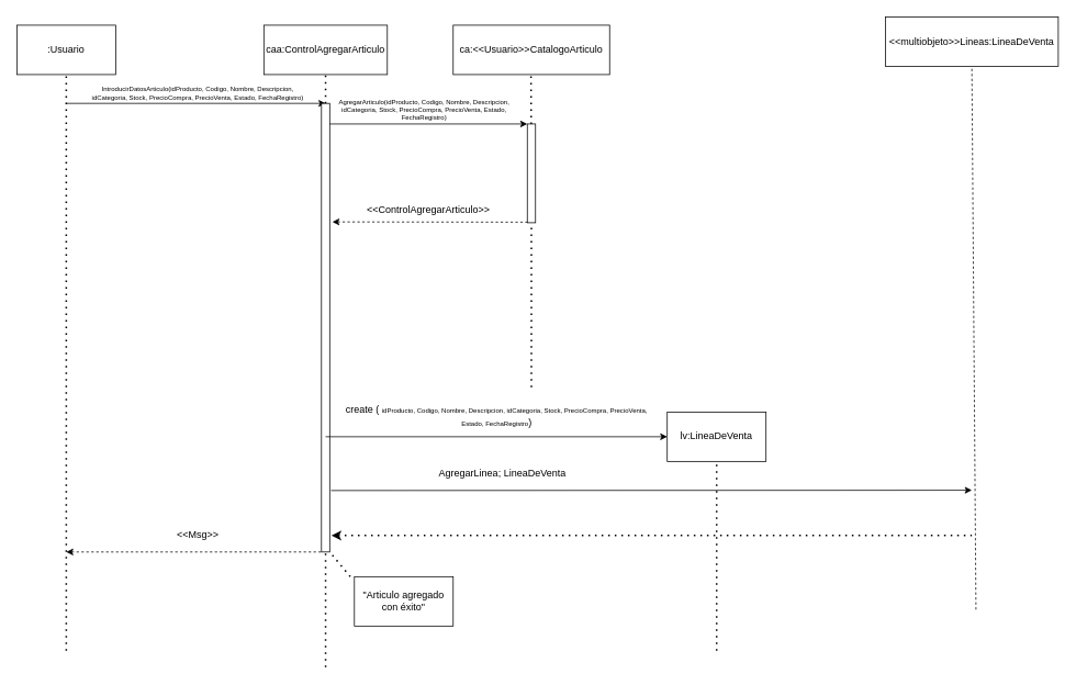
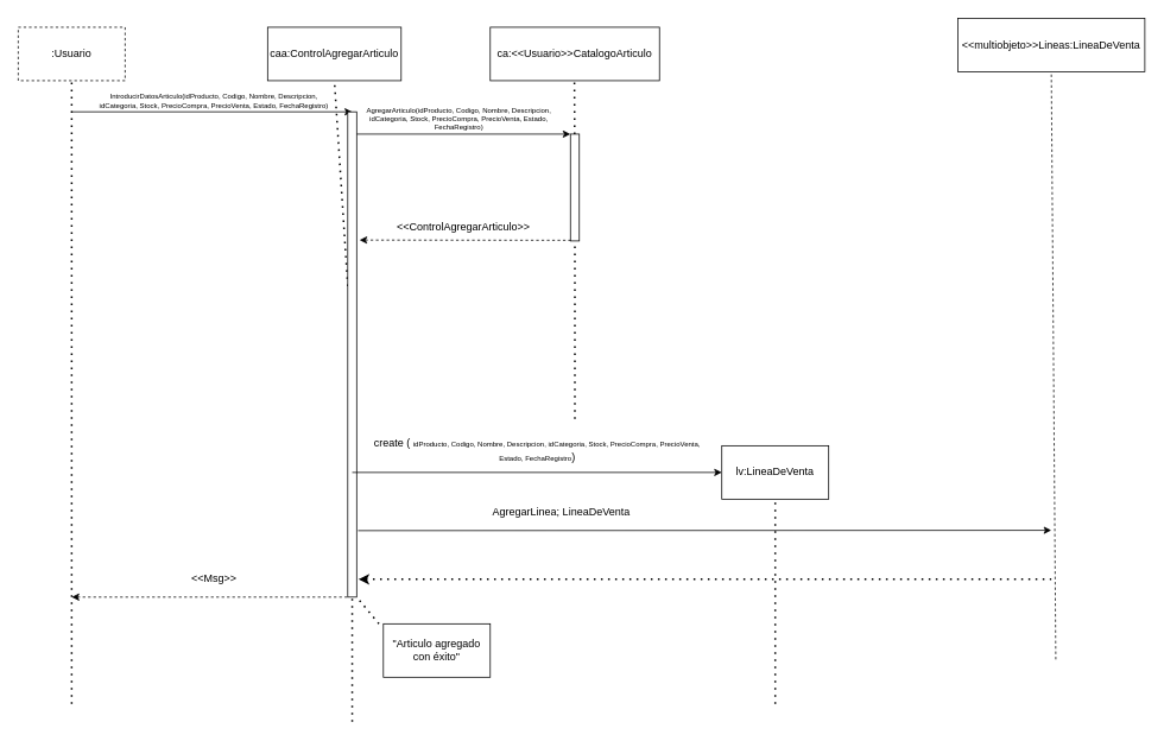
  <mxCell id="0" />
  <mxCell id="1" parent="0" />
- <mxCell id="2" value=":Usuario" style="rounded=0;whiteSpace=wrap;html=1;" vertex="1" parent="1"><mxGeometry x="20" y="30" width="120" height="60" as="geometry" /></mxCell>
+ <mxCell id="2" value=":Usuario" style="rounded=0;whiteSpace=wrap;html=1;dashed=1;" vertex="1" parent="1"><mxGeometry x="20" y="30" width="120" height="60" as="geometry" /></mxCell>
  <mxCell id="3" value="" style="endArrow=classic;html=1;rounded=0;entryX=0.5;entryY=0;entryDx=0;entryDy=0;" edge="1" parent="1" target="9"><mxGeometry width="50" height="50" relative="1" as="geometry"><mxPoint x="80" y="125" as="sourcePoint" /><mxPoint x="400" y="125" as="targetPoint" /></mxGeometry></mxCell>
  <mxCell id="4" value="&lt;p style=&quot;font-size: 8px;&quot;&gt;&lt;font style=&quot;font-size: 8px;&quot;&gt;IntroducirDatosArticulo(&lt;span style=&quot;text-align: start; font-size: 8px;&quot;&gt;&lt;font style=&quot;font-size: 8px;&quot; face=&quot;Helvetica&quot;&gt;idProducto, Codigo, Nombre, Descripcion, idCategoria, Stock, PrecioCompra, PrecioVenta, Estado, FechaRegistro&lt;/font&gt;&lt;/span&gt;)&lt;/font&gt;&lt;/p&gt;" style="text;html=1;align=center;verticalAlign=middle;whiteSpace=wrap;rounded=0;fontSize=8;" vertex="1" parent="1"><mxGeometry x="100" y="100" width="280" height="25" as="geometry" /></mxCell>
- <mxCell id="5" value="caa:ControlAgregarArticulo" style="rounded=0;whiteSpace=wrap;html=1;" vertex="1" parent="1"><mxGeometry x="320" y="30" width="150" height="60" as="geometry" /></mxCell>
+ <mxCell id="5" value="caa:ControlAgregarArticulo" style="rounded=0;whiteSpace=wrap;html=1;" vertex="1" parent="1"><mxGeometry x="300" y="30" width="150" height="60" as="geometry" /></mxCell>
  <mxCell id="6" value="" style="endArrow=none;dashed=1;html=1;dashPattern=1 3;strokeWidth=2;rounded=0;entryX=0.5;entryY=1;entryDx=0;entryDy=0;" edge="1" parent="1" target="2"><mxGeometry width="50" height="50" relative="1" as="geometry"><mxPoint x="80" y="790" as="sourcePoint" /><mxPoint x="50" y="140" as="targetPoint" /></mxGeometry></mxCell>
  <mxCell id="7" value="" style="endArrow=none;dashed=1;html=1;dashPattern=1 3;strokeWidth=2;rounded=0;entryX=0.5;entryY=1;entryDx=0;entryDy=0;" edge="1" parent="1" source="9" target="5"><mxGeometry width="50" height="50" relative="1" as="geometry"><mxPoint x="400" y="770" as="sourcePoint" /><mxPoint x="400" y="90" as="targetPoint" /></mxGeometry></mxCell>
  <mxCell id="8" value="" style="endArrow=none;dashed=1;html=1;dashPattern=1 3;strokeWidth=2;rounded=0;entryX=0.5;entryY=1;entryDx=0;entryDy=0;" edge="1" parent="1" target="9"><mxGeometry width="50" height="50" relative="1" as="geometry"><mxPoint x="395" y="810" as="sourcePoint" /><mxPoint x="400" y="90" as="targetPoint" /></mxGeometry></mxCell>
  <mxCell id="9" value="" style="rounded=0;whiteSpace=wrap;html=1;" vertex="1" parent="1"><mxGeometry x="390" y="125" width="10" height="545" as="geometry" /></mxCell>
  <mxCell id="10" value="ca:&amp;lt;&amp;lt;Usuario&amp;gt;&amp;gt;CatalogoArticulo" style="rounded=0;whiteSpace=wrap;html=1;" vertex="1" parent="1"><mxGeometry x="550" y="30" width="190" height="60" as="geometry" /></mxCell>
  <mxCell id="11" value="" style="endArrow=none;dashed=1;html=1;dashPattern=1 3;strokeWidth=2;rounded=0;entryX=0.5;entryY=1;entryDx=0;entryDy=0;" edge="1" parent="1" source="15"><mxGeometry width="50" height="50" relative="1" as="geometry"><mxPoint x="645" y="750" as="sourcePoint" /><mxPoint x="644.5" y="90" as="targetPoint" /></mxGeometry></mxCell>
  <mxCell id="12" value="&lt;p style=&quot;font-size: 8px;&quot;&gt;&lt;font style=&quot;font-size: 8px;&quot;&gt;AgregarArticulo(&lt;span style=&quot;text-align: start; font-size: 8px;&quot;&gt;&lt;font style=&quot;font-size: 8px;&quot; face=&quot;Helvetica&quot;&gt;idProducto, Codigo, Nombre, Descripcion, idCategoria, Stock, PrecioCompra, PrecioVenta, Estado, FechaRegistro&lt;/font&gt;&lt;/span&gt;)&lt;/font&gt;&lt;/p&gt;" style="text;html=1;align=center;verticalAlign=middle;whiteSpace=wrap;rounded=0;fontSize=8;" vertex="1" parent="1"><mxGeometry x="400" y="120" width="230" height="25" as="geometry" /></mxCell>
  <mxCell id="13" value="" style="endArrow=classic;html=1;rounded=0;" edge="1" parent="1"><mxGeometry width="50" height="50" relative="1" as="geometry"><mxPoint x="400" y="150" as="sourcePoint" /><mxPoint x="640" y="150" as="targetPoint" /></mxGeometry></mxCell>
  <mxCell id="14" value="" style="endArrow=none;dashed=1;html=1;dashPattern=1 3;strokeWidth=2;rounded=0;entryX=0.5;entryY=1;entryDx=0;entryDy=0;" edge="1" parent="1" target="15"><mxGeometry width="50" height="50" relative="1" as="geometry"><mxPoint x="645" y="470" as="sourcePoint" /><mxPoint x="644.5" y="90" as="targetPoint" /></mxGeometry></mxCell>
  <mxCell id="15" value="" style="rounded=0;whiteSpace=wrap;html=1;" vertex="1" parent="1"><mxGeometry x="640" y="150" width="10" height="120" as="geometry" /></mxCell>
  <mxCell id="16" value="" style="endArrow=none;dashed=1;html=1;rounded=0;startArrow=classic;startFill=1;exitX=1.32;exitY=0.827;exitDx=0;exitDy=0;exitPerimeter=0;" edge="1" parent="1"><mxGeometry width="50" height="50" relative="1" as="geometry"><mxPoint x="403.2" y="269.005" as="sourcePoint" /><mxPoint x="640" y="269.28" as="targetPoint" /></mxGeometry></mxCell>
  <mxCell id="17" value="&amp;lt;&amp;lt;ControlAgregarArticulo&amp;gt;&amp;gt;" style="text;html=1;align=center;verticalAlign=middle;whiteSpace=wrap;rounded=0;" vertex="1" parent="1"><mxGeometry x="490" y="240" width="60" height="30" as="geometry" /></mxCell>
  <mxCell id="18" value="" style="endArrow=none;dashed=1;html=1;rounded=0;entryX=0;entryY=1;entryDx=0;entryDy=0;startArrow=classic;startFill=1;" edge="1" parent="1"><mxGeometry width="50" height="50" relative="1" as="geometry"><mxPoint x="80" y="670" as="sourcePoint" /><mxPoint x="390" y="670" as="targetPoint" /></mxGeometry></mxCell>
  <mxCell id="19" value="&amp;lt;&amp;lt;Msg&amp;gt;&amp;gt;" style="text;html=1;align=center;verticalAlign=middle;whiteSpace=wrap;rounded=0;" vertex="1" parent="1"><mxGeometry x="210" y="640" width="60" height="20" as="geometry" /></mxCell>
  <mxCell id="20" value="&quot;Articulo agregado con éxito&quot;" style="rounded=0;whiteSpace=wrap;html=1;" vertex="1" parent="1"><mxGeometry x="430" y="700" width="120" height="60" as="geometry" /></mxCell>
  <mxCell id="21" value="" style="endArrow=none;dashed=1;html=1;dashPattern=1 3;strokeWidth=2;rounded=0;entryX=0.5;entryY=1;entryDx=0;entryDy=0;exitX=0;exitY=0;exitDx=0;exitDy=0;" edge="1" parent="1"><mxGeometry width="50" height="50" relative="1" as="geometry"><mxPoint x="425" y="700" as="sourcePoint" /><mxPoint x="400" y="670" as="targetPoint" /></mxGeometry></mxCell>
  <mxCell id="22" value="lv:LineaDeVenta" style="rounded=0;whiteSpace=wrap;html=1;" vertex="1" parent="1"><mxGeometry x="810" y="500" width="120" height="60" as="geometry" /></mxCell>
  <mxCell id="23" value="" style="endArrow=none;dashed=1;html=1;dashPattern=1 3;strokeWidth=2;rounded=0;entryX=0.5;entryY=1;entryDx=0;entryDy=0;" edge="1" parent="1" target="22"><mxGeometry width="50" height="50" relative="1" as="geometry"><mxPoint x="870" y="790" as="sourcePoint" /><mxPoint x="860" y="500" as="targetPoint" /></mxGeometry></mxCell>
  <mxCell id="24" value="" style="endArrow=classic;html=1;rounded=0;" edge="1" parent="1"><mxGeometry width="50" height="50" relative="1" as="geometry"><mxPoint x="395" y="530" as="sourcePoint" /><mxPoint x="810" y="530" as="targetPoint" /></mxGeometry></mxCell>
  <mxCell id="25" value="create (&amp;nbsp;&lt;span style=&quot;font-size: 8px; text-align: start;&quot;&gt;idProducto, Codigo, Nombre, Descripcion, idCategoria, Stock, PrecioCompra, PrecioVenta, Estado, FechaRegistro&lt;/span&gt;)" style="text;html=1;align=center;verticalAlign=middle;whiteSpace=wrap;rounded=0;" vertex="1" parent="1"><mxGeometry x="413" y="490" width="380" height="30" as="geometry" /></mxCell>
  <mxCell id="26" value="" style="endArrow=classic;html=1;rounded=0;exitX=1.159;exitY=0.863;exitDx=0;exitDy=0;exitPerimeter=0;" edge="1" parent="1" source="9"><mxGeometry width="50" height="50" relative="1" as="geometry"><mxPoint x="570" y="650" as="sourcePoint" /><mxPoint x="1180" y="595" as="targetPoint" /></mxGeometry></mxCell>
- <mxCell id="27" value="AgregarLinea; LineaDeVenta" style="text;html=1;align=center;verticalAlign=middle;whiteSpace=wrap;rounded=0;" vertex="1" parent="1"><mxGeometry x="520" y="560" width="180" height="30" as="geometry" /></mxCell>
+ <mxCell id="27" value="AgregarLinea; LineaDeVenta" style="text;html=1;align=center;verticalAlign=middle;whiteSpace=wrap;rounded=0;" vertex="1" parent="1"><mxGeometry x="540" y="560" width="180" height="30" as="geometry" /></mxCell>
  <mxCell id="28" value="&amp;lt;&amp;lt;multiobjeto&amp;gt;&amp;gt;Lineas:LineaDeVenta" style="rounded=0;whiteSpace=wrap;html=1;" vertex="1" parent="1"><mxGeometry x="1075" y="20" width="210" height="60" as="geometry" /></mxCell>
  <mxCell id="29" value="" style="endArrow=none;dashed=1;html=1;rounded=0;entryX=0.5;entryY=1;entryDx=0;entryDy=0;" edge="1" parent="1" target="28"><mxGeometry width="50" height="50" relative="1" as="geometry"><mxPoint x="1185" y="740" as="sourcePoint" /><mxPoint x="1140" y="260" as="targetPoint" /></mxGeometry></mxCell>
  <mxCell id="30" value="" style="endArrow=none;dashed=1;html=1;dashPattern=1 3;strokeWidth=2;rounded=0;startArrow=classic;startFill=1;" edge="1" parent="1"><mxGeometry width="50" height="50" relative="1" as="geometry"><mxPoint x="402" y="650" as="sourcePoint" /><mxPoint x="1180" y="650" as="targetPoint" /></mxGeometry></mxCell>
